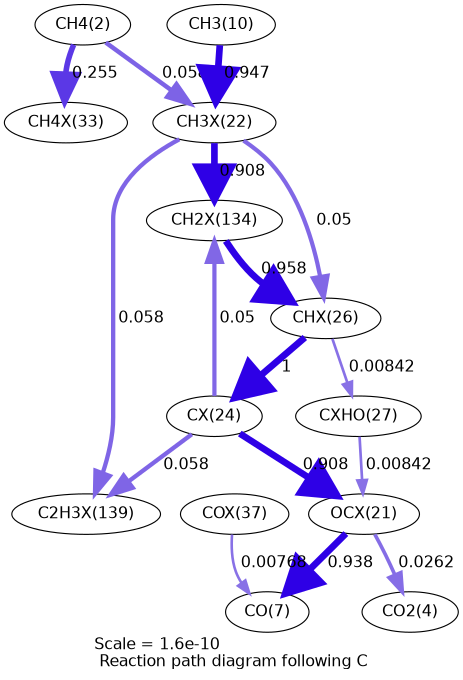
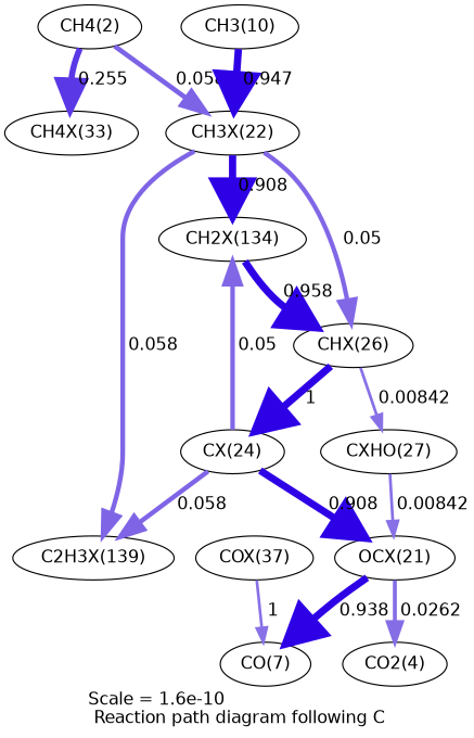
  digraph {
    fontname="DejaVu Sans"
    label="Scale = 1.6e-10\l Reaction path diagram following C"
    node [fontname="DejaVu Sans"]
    edge [arrowsize=2.98 color="0.7, 0.508, 0.9" fontname="DejaVu Sans" penwidth=3.74]
    n1 [label="CH4(2)"]
    n2 [label="CH4X(33)"]
    n3 [label="CH3X(22)"]
    n4 [label="CH2X(134)"]
    n5 [label="CHX(26)"]
    n6 [label="C2H3X(139)"]
    n7 [label="CX(24)"]
    n8 [label="CXHO(27)"]
    n9 [label="CH3(10)"]
    n10 [label="OCX(21)"]
    n11 [label="CO(7)"]
    n12 [label="CO2(4)"]
    n13 [label="COX(37)"]
    n1 -> n2 [arrowsize=2.48 color="0.7, 0.755, 0.9" label=" 0.255" penwidth=4.97]
    n1 -> n3 [arrowsize=1.99 color="0.7, 0.57, 0.9" label=" 0.058" penwidth=3.99]
    n3 -> n4 [arrowsize=2.96 color="0.7, 1.41, 0.9" label=" 0.908" penwidth=5.93]
    n3 -> n5 [arrowsize=1.87 color="0.7, 0.55, 0.9" label=" 0.05"]
    n3 -> n6 [arrowsize=1.93 color="0.7, 0.558, 0.9" label=" 0.058" penwidth=3.85]
    n4 -> n5 [color="0.7, 1.46, 0.9" label=" 0.958" penwidth=5.97]
    n5 -> n7 [arrowsize=3 color="0.7, 1.5, 0.9" label=" 1" penwidth=6]
    n5 -> n8 [arrowsize=1.2 label=" 0.00842" penwidth=2.39]
    n7 -> n4 [arrowsize=1.87 color="0.7, 0.55, 0.9" label=" 0.05"]
    n7 -> n6 [arrowsize=1.93 color="0.7, 0.558, 0.9" label=" 0.058" penwidth=3.85]
    n7 -> n10 [arrowsize=2.96 color="0.7, 1.39, 0.9" label=" 0.908" penwidth=5.91]
    n8 -> n10 [arrowsize=1.2 label=" 0.00842" penwidth=2.39]
    n9 -> n3 [color="0.7, 1.45, 0.9" label=" 0.947" penwidth=5.96]
    n10 -> n11 [color="0.7, 1.44, 0.9" label=" 0.938" penwidth=5.95]
    n10 -> n12 [arrowsize=1.63 color="0.7, 0.526, 0.9" label=" 0.0262" penwidth=3.25]
-   n13 -> n11 [arrowsize=1.16 label=" 0.00768" penwidth=2.32]
+   n13 -> n11 [arrowsize=1.16 label=" 1" penwidth=2.32]
  }
